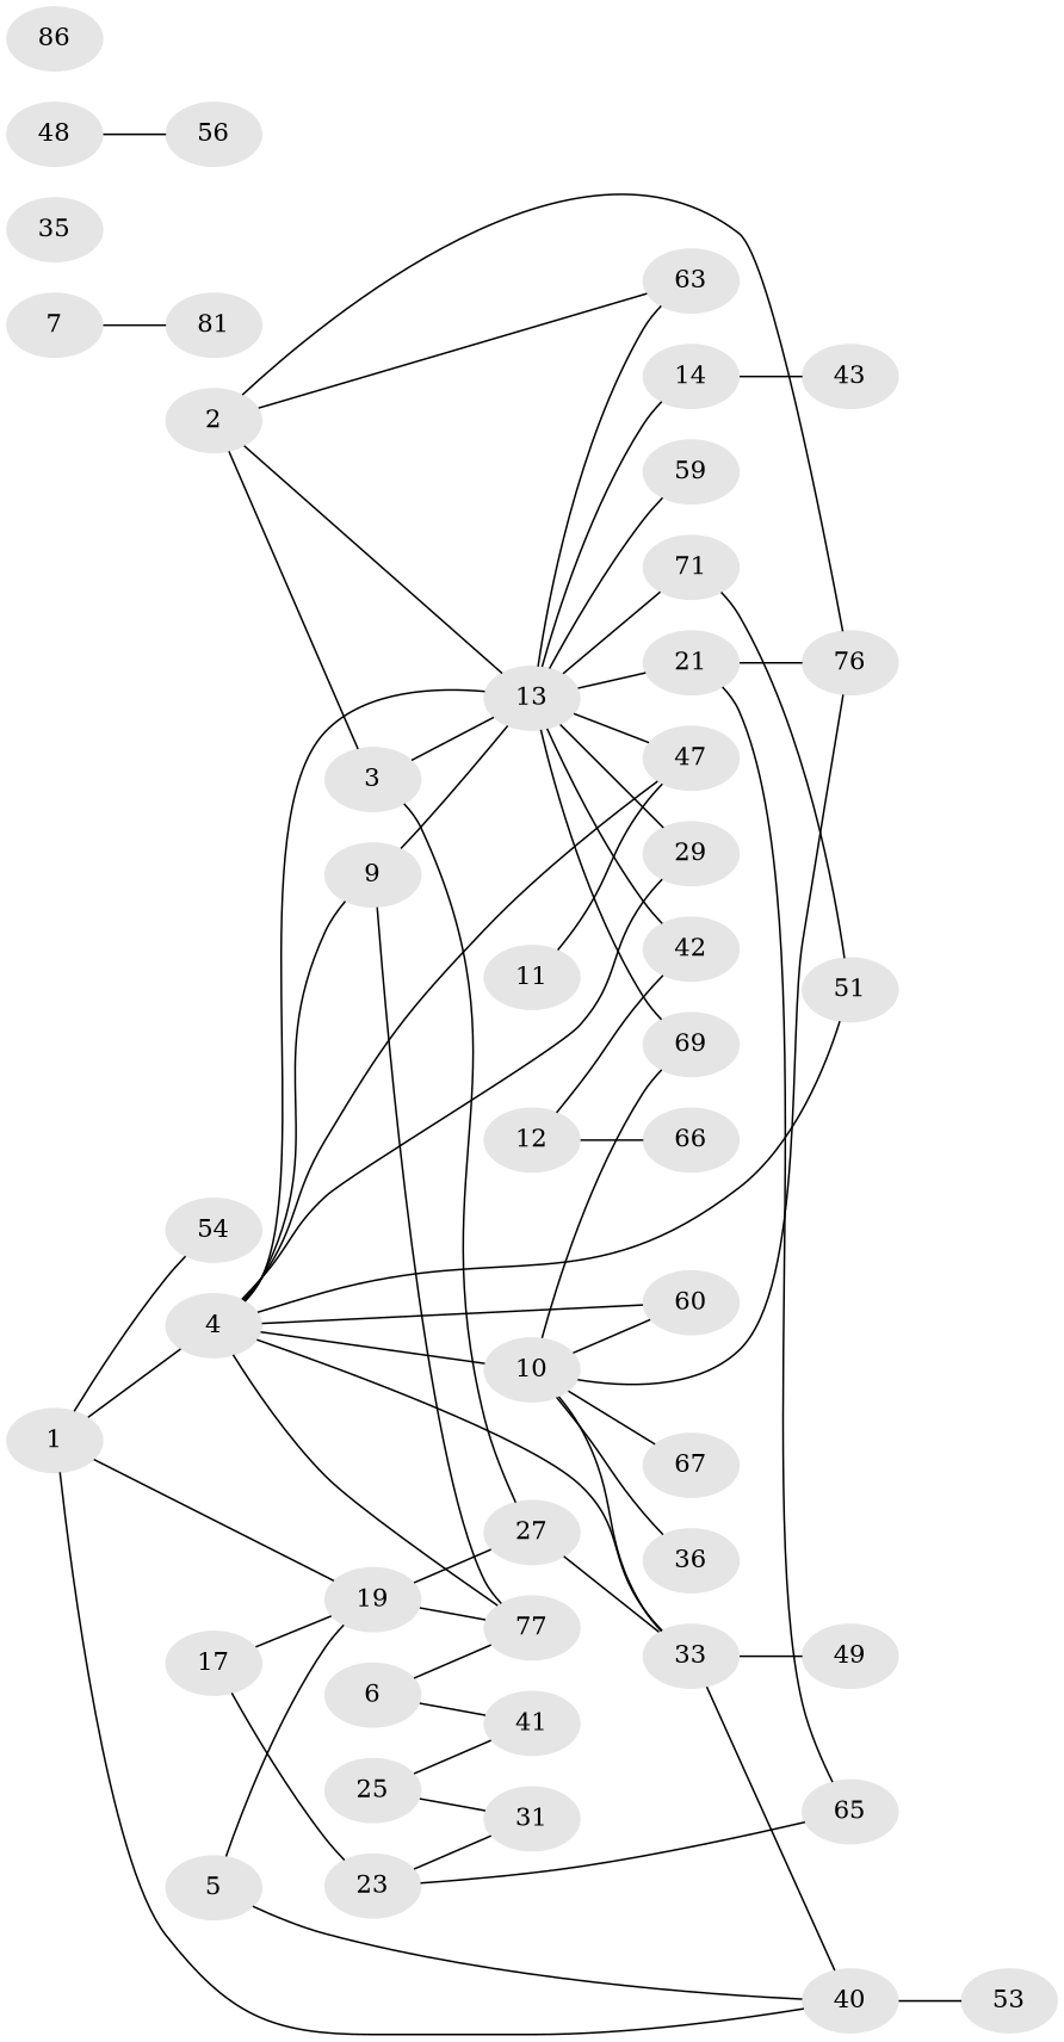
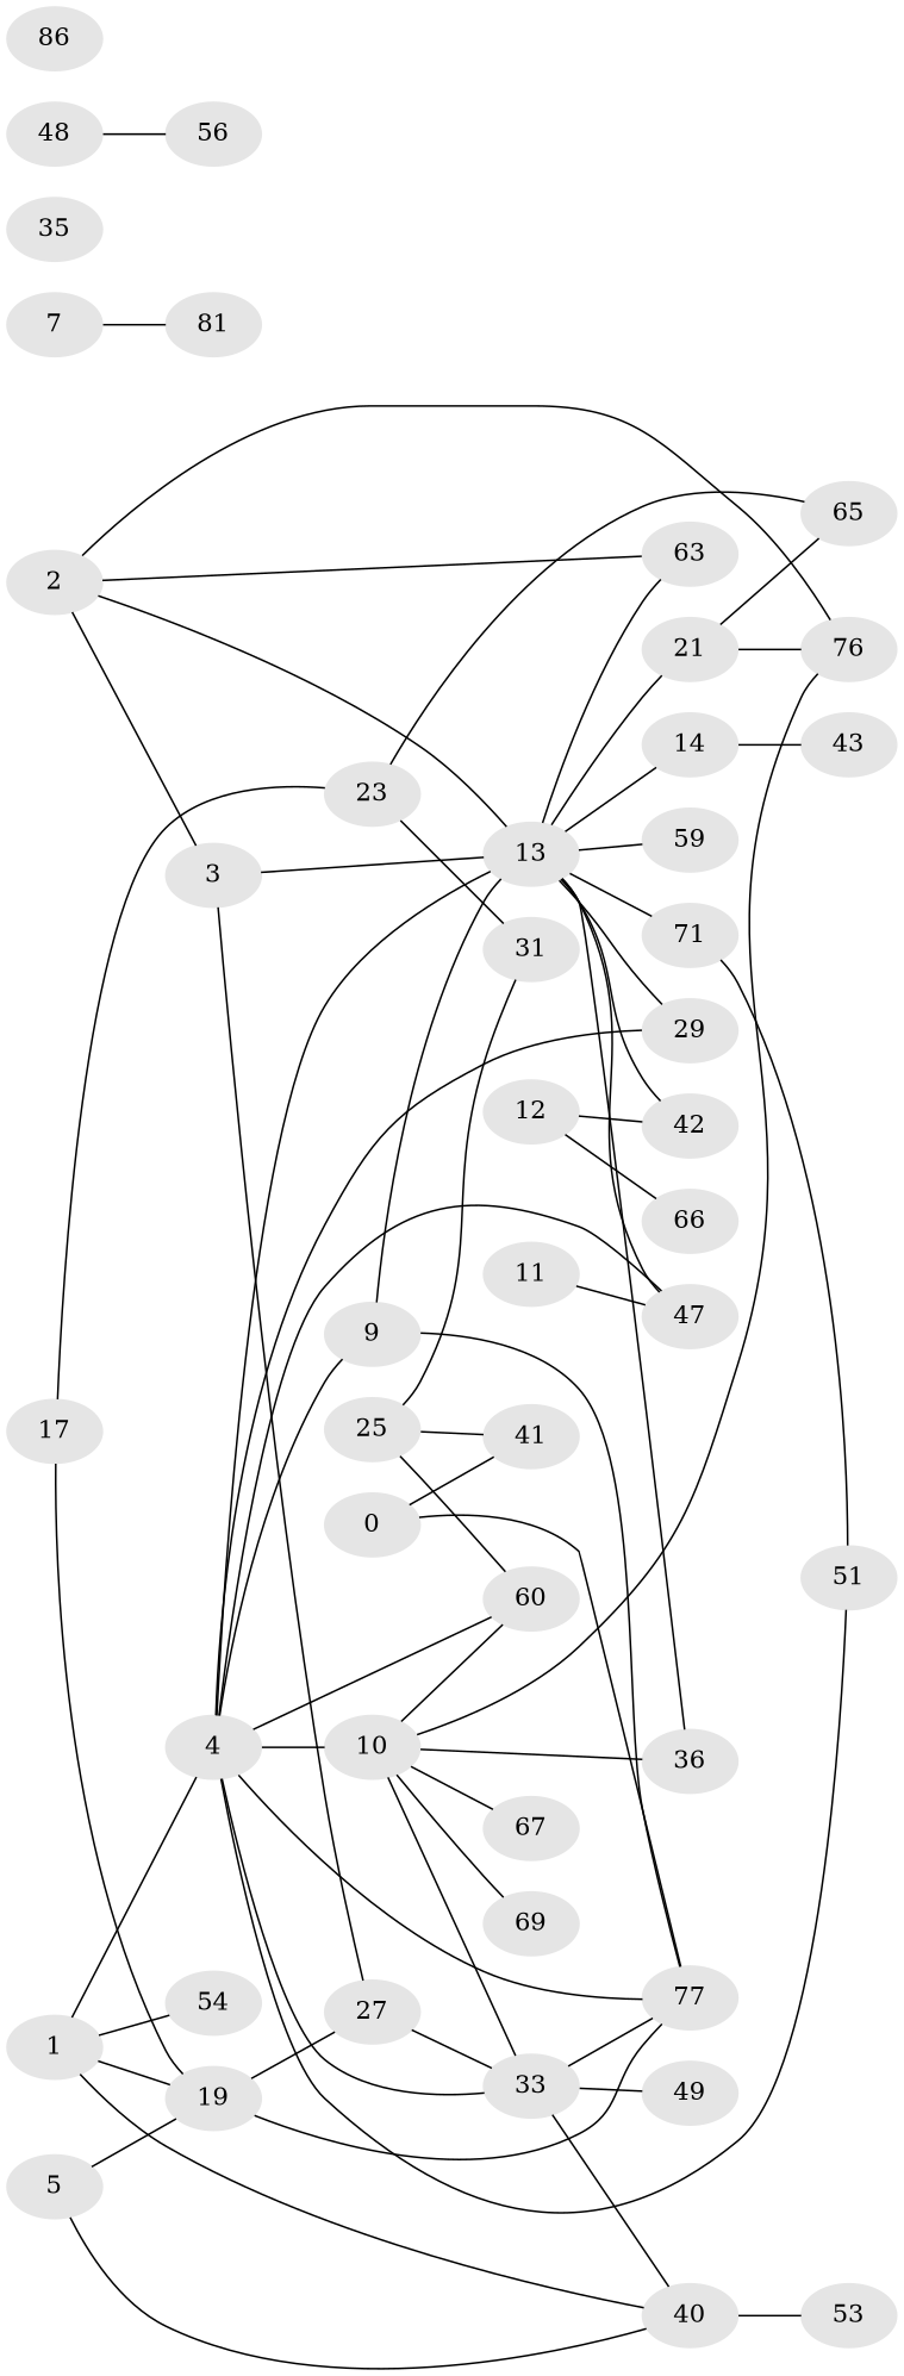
  graph {
    rankdir=LR
    node [color=gray90 style=filled]
    1 [super="+20+26"]
    4 [super="+44+8+24+28"]
    19 [super="+57+92+30"]
    40 [super="+78"]
    54
    13 [super="+38+39+45"]
    9
    10 [super="+85+34+68"]
    29
    n10 [label=33 super="+87"]
    47
    51 [super="+70"]
    60 [super="+62"]
    77
    27
    53 [super="+93"]
    2 [super="+16"]
    3 [super="+64"]
    63
    76
    14 [super="+15+46"]
    36
    42 [super="+55"]
    21 [super="+58"]
    59
    71
    67
    69
    43
    49
    5 [super="+18"]
-   6 [super="+73"]
+   6 [super="+73" label=0]
    41
    7 [super="+88"]
    81 [super="+82"]
    11
    12
    66
    65
    17 [super="+33"]
    23
    31 [super="+75"]
    25 [super="+32"]
    35
    48
    56
    86
    1 -- 4 [weight=2]
    1 -- 19
    1 -- 40 [weight=2]
    1 -- 54
    4 -- 13 [weight=2]
    4 -- 9
    4 -- 10 [weight=2]
    4 -- 29
    4 -- n10
    4 -- 47
    4 -- 51
    4 -- 60
    4 -- 77
    19 -- 77
    19 -- 27
    40 -- 53
    13 -- 29
    13 -- 47 [weight=2]
    13 -- 63
    13 -- 14
-   13 -- 69
+   13 -- 36
    13 -- 42
    13 -- 21
    13 -- 59
    13 -- 71
    9 -- 13
    9 -- 77
    10 -- n10
    10 -- 60
    10 -- 76
    10 -- 36
    10 -- 67
    10 -- 69
    n10 -- 40
+   n10 -- 77
    n10 -- 49
    27 -- n10
    2 -- 13
    2 -- 3
    2 -- 63
    2 -- 76
    3 -- 13
    3 -- 27
    14 -- 43
    21 -- 76
    21 -- 65
    71 -- 51
    5 -- 19
    5 -- 40
    6 -- 77
    6 -- 41
    7 -- 81
    11 -- 47
    12 -- 42
    12 -- 66
    17 -- 19
    17 -- 23
    23 -- 65
    23 -- 31
+   25 -- 60
    25 -- 41
    25 -- 31
    48 -- 56
  }
